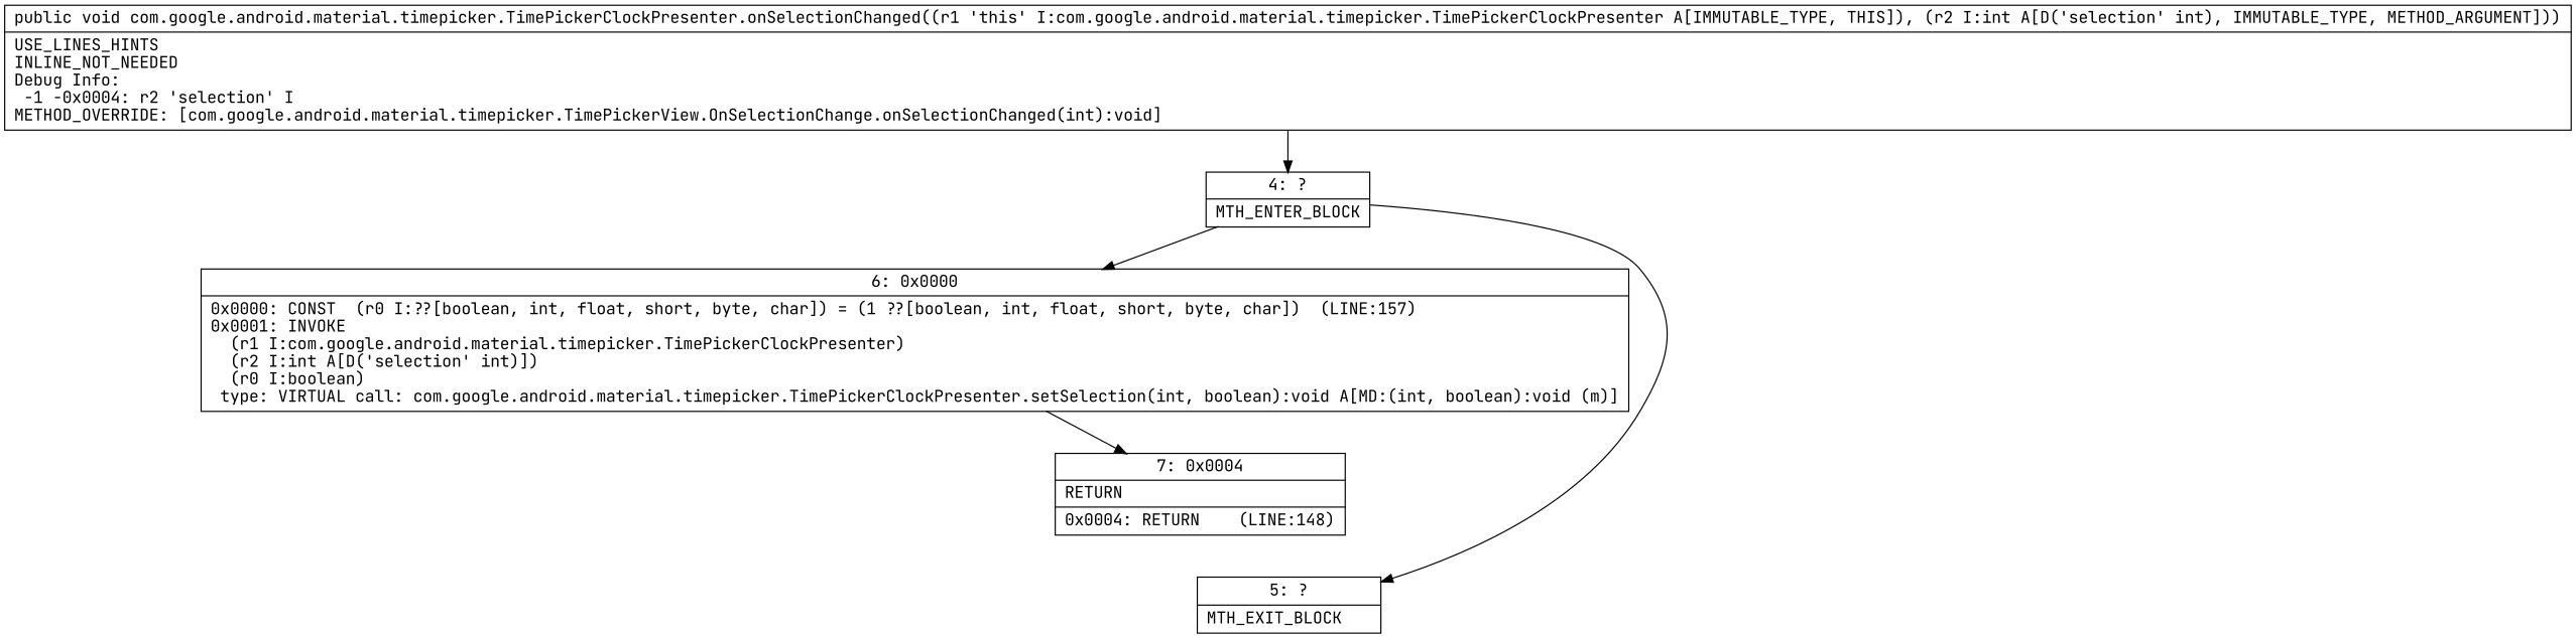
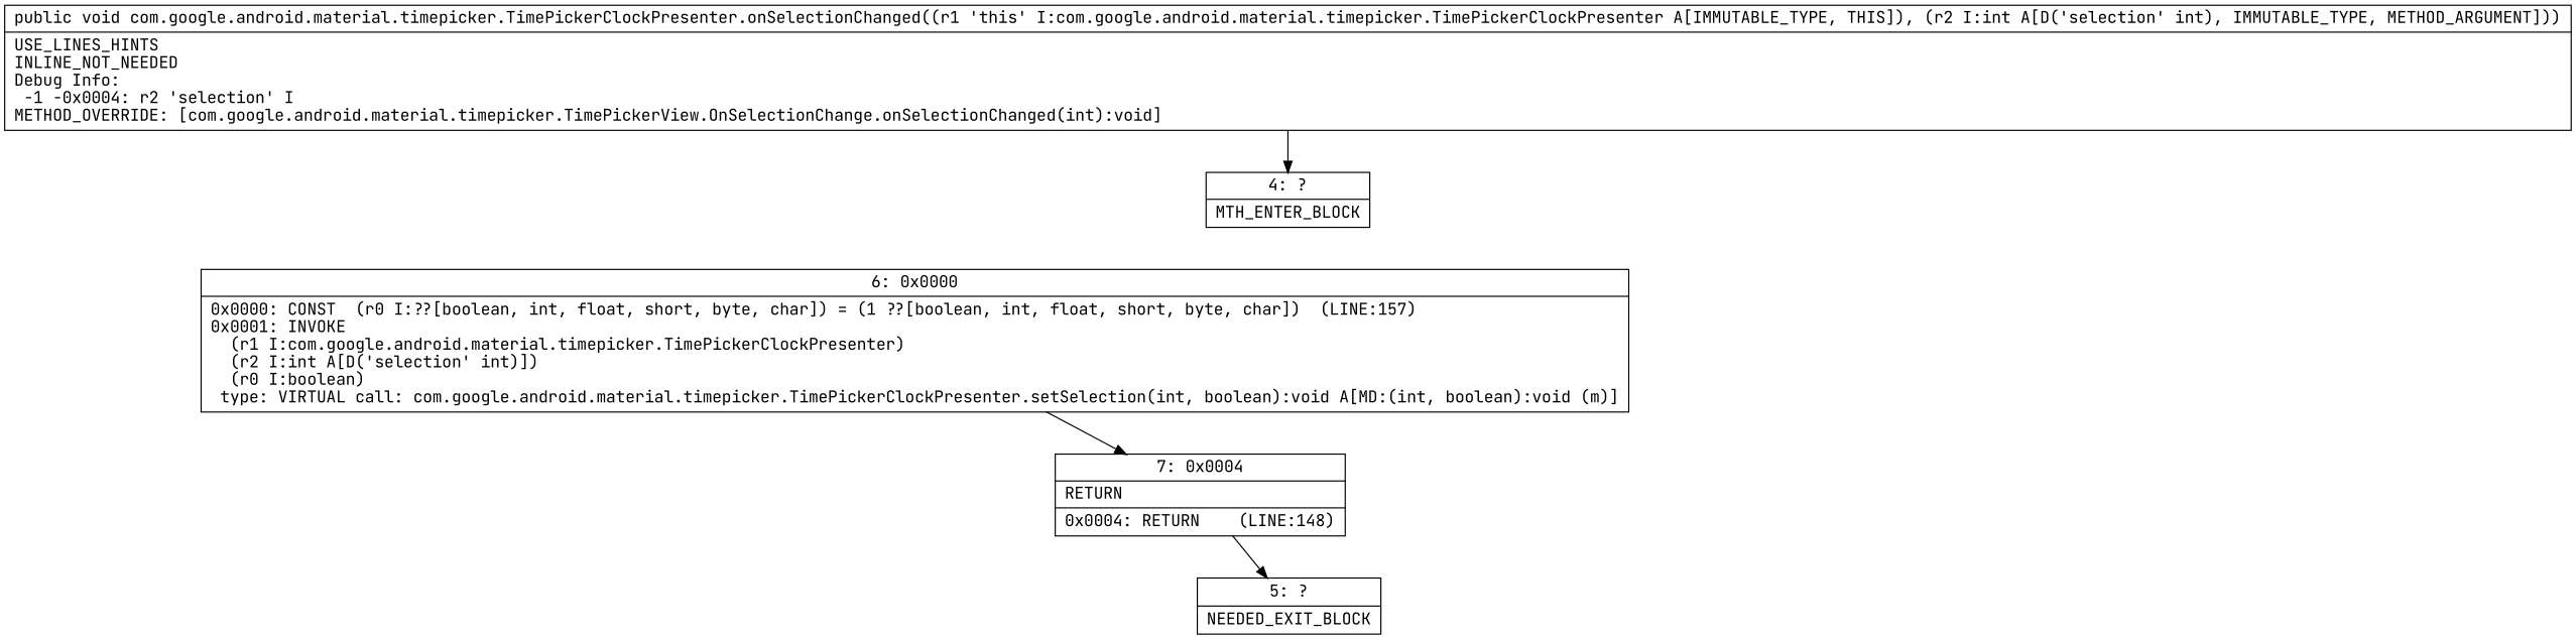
  digraph {
    fontname="JetBrains Mono"
    node [fontname="JetBrains Mono" shape=record]
    edge [fontname="JetBrains Mono"]
    n1 [label="{4\:\ ?|MTH_ENTER_BLOCK\l}"]
    n2 [label="{6\:\ 0x0000|0x0000: CONST  (r0 I:??[boolean, int, float, short, byte, char]) = (1 ??[boolean, int, float, short, byte, char])  (LINE:157)\l0x0001: INVOKE  \l  (r1 I:com.google.android.material.timepicker.TimePickerClockPresenter)\l  (r2 I:int A[D('selection' int)])\l  (r0 I:boolean)\l type: VIRTUAL call: com.google.android.material.timepicker.TimePickerClockPresenter.setSelection(int, boolean):void A[MD:(int, boolean):void (m)]\l}"]
    n3 [label="{7\:\ 0x0004|RETURN\l|0x0004: RETURN    (LINE:148)\l}"]
-   n4 [label="{5\:\ ?|MTH_EXIT_BLOCK\l}"]
+   n4 [label="{5\:\ ?|NEEDED_EXIT_BLOCK\l}"]
    n5 [label="{public void com.google.android.material.timepicker.TimePickerClockPresenter.onSelectionChanged((r1 'this' I:com.google.android.material.timepicker.TimePickerClockPresenter A[IMMUTABLE_TYPE, THIS]), (r2 I:int A[D('selection' int), IMMUTABLE_TYPE, METHOD_ARGUMENT]))  | USE_LINES_HINTS\lINLINE_NOT_NEEDED\lDebug Info:\l  \-1 \-0x0004: r2 'selection' I\lMETHOD_OVERRIDE: [com.google.android.material.timepicker.TimePickerView.OnSelectionChange.onSelectionChanged(int):void]\l}"]
-   n1 -> n2
    n2 -> n3
-   n1 -> n4
+   n3 -> n4
    n5 -> n1
  }
